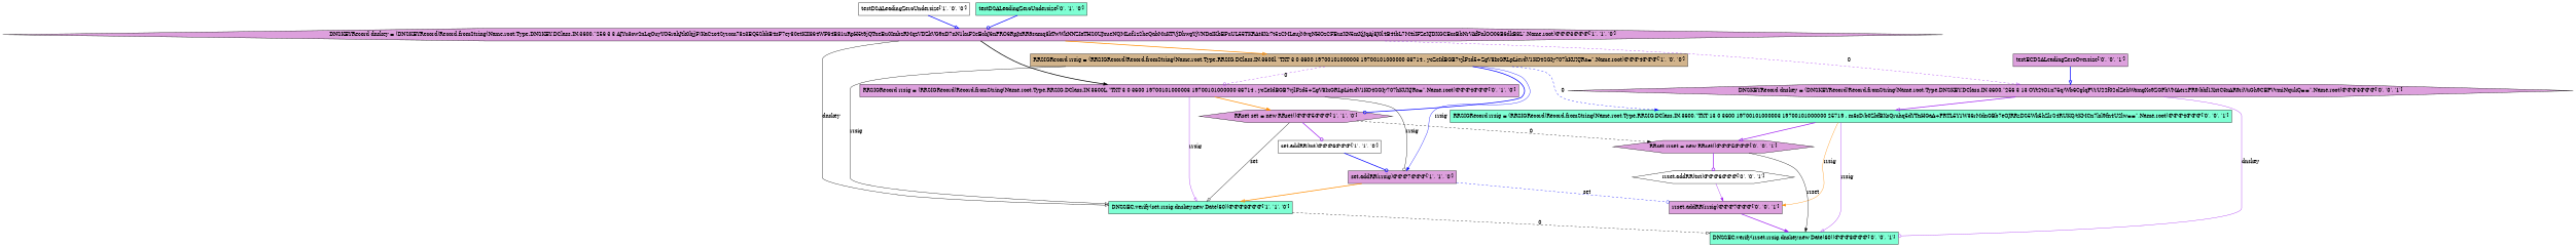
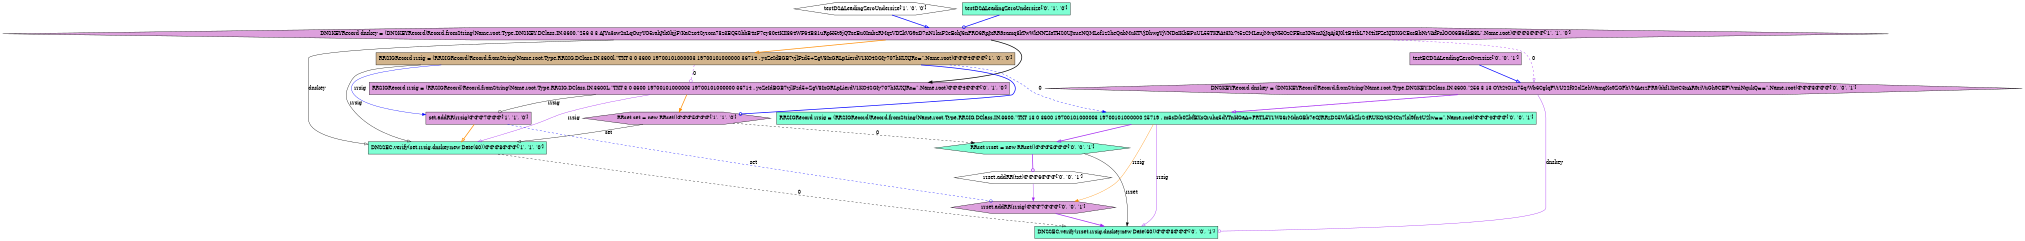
  digraph {
    node [fillcolor=plum shape=box style=filled]
    edge [arrowhead=onormal color=purple style=bold]
-   n1 [fillcolor=white label="testDSALeadingZeroUndersize['1', '0', '0']"]
+   n1 [fillcolor=white label="testDSALeadingZeroUndersize['1', '0', '0']" shape=hexagon]
    n2 [label="DNSKEYRecord dnskey = (DNSKEYRecord)Record.fromString(Name.root,Type.DNSKEY,DClass.IN,3600,\"256 3 3 AJYu3cw2nLqOuyYO5rahJtk0bjjF/KaCzo4Syrom78z3EQ5SbbB4sF7ey80etKII864WF64B81uRpH5t9jQTxeEu0ImbzRMqzVDZkVG9xD7nN1kuF2eEcbJ6nPRO6RpJxRR9samq8kTwWkNNZIaTHS0UJxueNQMLcf1z2heQabMuKTVjDhwgYjVNDaIKbEFuUL55TKRAt3Xr7t5zCMLaujMvqNHOzCFEusXN5mXjJqAj8J0l4B4tbL7M4iIFZeXJDXGCEcsBbNrVAfFnlOO06B6dkB8L\",Name.root)@@@3@@@['1', '1', '0']" shape=hexagon]
    n3 [fillcolor=aquamarine label="DNSSEC.verify(set,rrsig,dnskey,new Date(60))@@@8@@@['1', '1', '0']"]
    n4 [label="DNSKEYRecord dnskey = (DNSKEYRecord)Record.fromString(Name.root,Type.DNSKEY,DClass.IN,3600,\"256 3 13 OYt2tO1n75q/Wb6CglqPVrU22f02clZehWamgXc9ZGPhVMAerzPR9/bhf1XxtC3xAR9riVuGh9CEPVvmiNqukQ==\",Name.root)@@@3@@@['0', '0', '1']" shape=hexagon]
    n5 [fillcolor=tan label="RRSIGRecord rrsig = (RRSIGRecord)Record.fromString(Name.root,Type.RRSIG,DClass.IN,3600l,\"TXT 3 0 3600 19700101000003 19700101000000 36714 . ycZeIdBGB7vjlFzd5+ZgV8IxGRLpLierdV1KO4SGIy707hKUXJRc=\",Name.root)@@@4@@@['1', '0', '0']"]
    n6 [label="RRSIGRecord rrsig = (RRSIGRecord)Record.fromString(Name.root,Type.RRSIG,DClass.IN,3600L,\"TXT 3 0 3600 19700101000003 19700101000000 36714 . ycZeIdBGB7vjlFzd5+ZgV8IxGRLpLierdV1KO4SGIy707hKUXJRc=\",Name.root)@@@4@@@['0', '1', '0']"]
-   n7 [fillcolor=white label="set.addRR(txt)@@@6@@@['1', '1', '0']"]
    n8 [label="set.addRR(rrsig)@@@7@@@['1', '1', '0']"]
-   n9 [label="rrset.addRR(rrsig)@@@7@@@['0', '0', '1']"]
+   n9 [label="rrset.addRR(rrsig)@@@7@@@['0', '0', '1']" shape=hexagon]
    n10 [fillcolor=white label="rrset.addRR(txt)@@@6@@@['0', '0', '1']" shape=hexagon]
    n11 [fillcolor=aquamarine label="testDSALeadingZeroUndersize['0', '1', '0']"]
    n12 [fillcolor=aquamarine label="DNSSEC.verify(rrset,rrsig,dnskey,new Date(60))@@@8@@@['0', '0', '1']"]
    n13 [fillcolor=aquamarine label="RRSIGRecord rrsig = (RRSIGRecord)Record.fromString(Name.root,Type.RRSIG,DClass.IN,3600,\"TXT 13 0 3600 19700101000003 19700101000000 25719 . m6sD/b0ZbfBXsQruhq5dYTnHGaA+PRTL5Y1W36rMdnGBb7eOJRRzDS5Wk5hZlrS4RUKQ/tKMCn7lsl9fn4U2lw==\",Name.root)@@@4@@@['0', '0', '1']"]
-   n14 [label="RRset rrset = new RRset()@@@5@@@['0', '0', '1']" shape=hexagon]
+   n14 [fillcolor=aquamarine label="RRset rrset = new RRset()@@@5@@@['0', '0', '1']" shape=hexagon]
    n15 [label="RRset set = new RRset()@@@5@@@['1', '1', '0']" shape=hexagon]
    n16 [label="testECDSALeadingZeroOversize['0', '0', '1']"]
    n1 -> n2 [color=blue]
    n2 -> n3 [color=black label=dnskey style=solid]
    n2 -> n4 [label=0 style=dashed]
    n2 -> n5 [color=darkorange]
    n2 -> n6 [arrowhead=normal color=black]
    n3 -> n12 [color=black label=0 style=dashed]
    n4 -> n12 [arrowhead=odot label=dnskey style=solid]
    n4 -> n13
    n5 -> n3 [color=black label=rrsig style=solid]
    n5 -> n6 [arrowhead=odot label=0 style=dashed]
    n5 -> n8 [arrowhead=normal color=blue label=rrsig style=solid]
    n5 -> n13 [arrowhead=normal color=blue label=0 style=dashed]
    n5 -> n15 [arrowhead=odot color=blue]
    n6 -> n3 [label=rrsig style=solid]
    n6 -> n8 [arrowhead=odot color=black label=rrsig style=solid]
    n6 -> n15 [arrowhead=normal color=darkorange]
-   n7 -> n8 [arrowhead=odot color=blue]
    n8 -> n3 [color=darkorange]
    n8 -> n9 [arrowhead=odot color=blue label=set style=dashed]
    n9 -> n12 [arrowhead=normal]
    n10 -> n9 [arrowhead=normal style=solid]
    n11 -> n2 [arrowhead=odot color=blue]
    n13 -> n9 [arrowhead=normal color=darkorange label=rrsig style=solid]
    n13 -> n12 [label=rrsig style=solid]
    n13 -> n14
    n14 -> n10 [arrowhead=odot]
    n14 -> n12 [arrowhead=normal color=black label=rrset style=solid]
    n15 -> n3 [color=black label=set style=solid]
-   n15 -> n7 [arrowhead=odot]
    n15 -> n14 [arrowhead=normal color=black label=0 style=dashed]
    n16 -> n4 [color=blue]
  }
